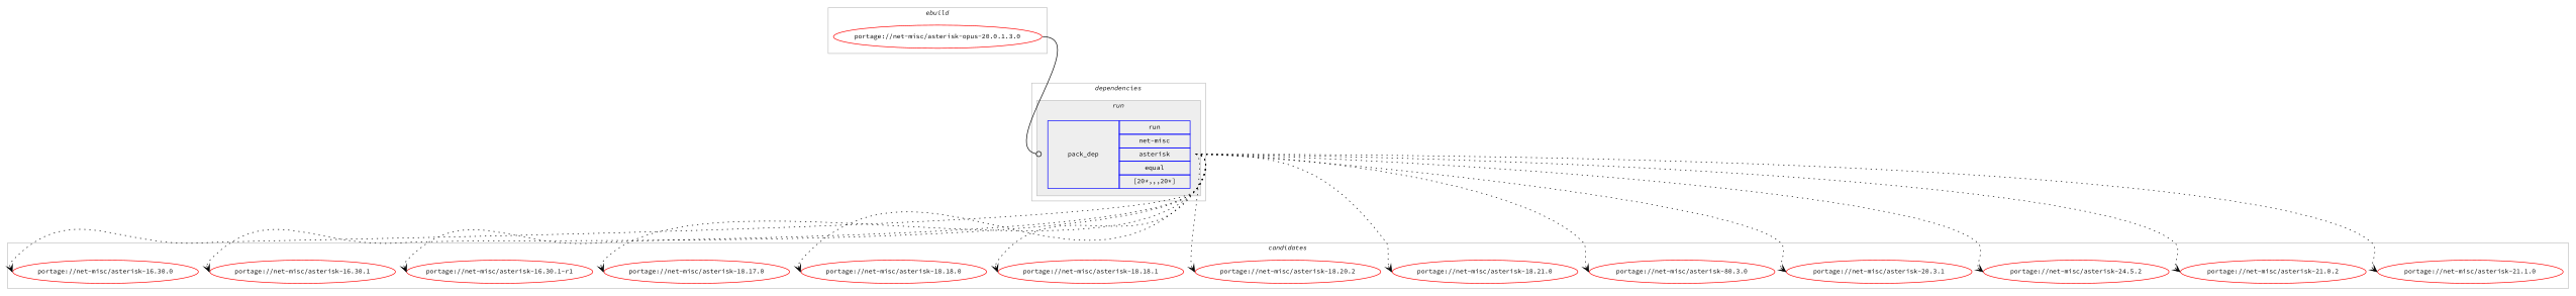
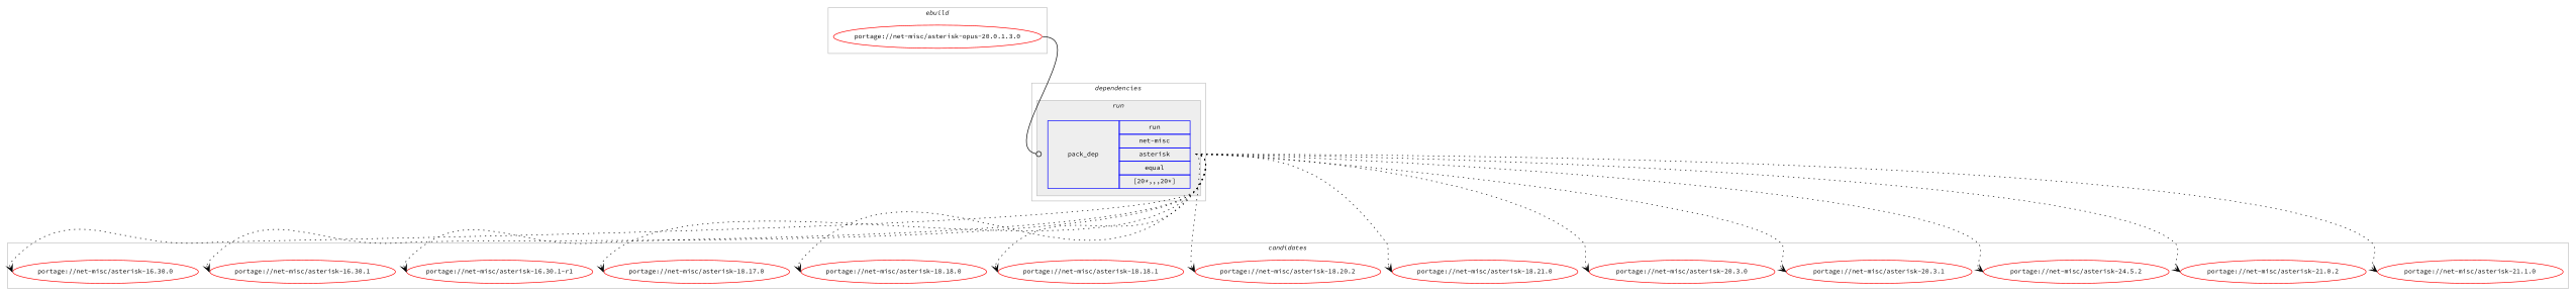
  digraph {
    compound=true
    concentrate=true
    fontname="Source Code Pro"
    fontsize=10
    newrank=true
    rankdir=TB
    ranksep=1.5
    node [color=red fontname="Source Code Pro" fontsize=10]
    edge [arrowhead=vee fontname="Source Code Pro" headport=w style=dotted tailport=e weight=100]
    n1 [label="portage://net-misc/asterisk-opus-20.0.1.3.0" width=4]
    n2 [color=blue label=<<TABLE BORDER="0" CELLBORDER="1" CELLSPACING="0" CELLPADDING="4" WIDTH="220"><TR><TD ROWSPAN="6" CELLPADDING="30">pack_dep</TD></TR><TR><TD WIDTH="110">run</TD></TR><TR><TD>net-misc</TD></TR><TR><TD>asterisk</TD></TR><TR><TD>equal</TD></TR><TR><TD>[20*,,,20*]</TD></TR></TABLE>> shape=none]
    n3 [label="portage://net-misc/asterisk-21.1.0" width=4]
    n4 [label="portage://net-misc/asterisk-21.0.2" width=4]
    n5 [label="portage://net-misc/asterisk-24.5.2" width=4]
    n6 [label="portage://net-misc/asterisk-20.3.1" width=4]
-   n7 [label="portage://net-misc/asterisk-80.3.0" width=4]
+   n7 [label="portage://net-misc/asterisk-20.3.0" width=4]
    n8 [label="portage://net-misc/asterisk-18.21.0" width=4]
    n9 [label="portage://net-misc/asterisk-18.20.2" width=4]
    n10 [label="portage://net-misc/asterisk-18.18.1" width=4]
    n11 [label="portage://net-misc/asterisk-18.18.0" width=4]
    n12 [label="portage://net-misc/asterisk-18.17.0" width=4]
    n13 [label="portage://net-misc/asterisk-16.30.1-r1" width=4]
    n14 [label="portage://net-misc/asterisk-16.30.1" width=4]
    n15 [label="portage://net-misc/asterisk-16.30.0" width=4]
    subgraph cluster_1 {
      color=gray
      label=<<i>ebuild</i>>
      n1
    }
    subgraph cluster_2 {
      color=gray
      label=<<i>dependencies</i>>
      subgraph cluster_3 {
        color=gray
        fillcolor="#eeeeee"
        label=<<i>compile</i>>
        style=filled
      }
      subgraph cluster_4 {
        color=gray
        fillcolor="#eeeeee"
        label=<<i>compile and run</i>>
        style=filled
      }
      subgraph cluster_5 {
        color=gray
        fillcolor="#eeeeee"
        label=<<i>run</i>>
        style=filled
        subgraph sub_6 {
          color=gray
          fillcolor="#eeeeee"
          label=<<i>run</i>>
          style=filled
          n2
        }
      }
    }
    subgraph cluster_7 {
      color=gray
      label=<<i>candidates</i>>
      rank=same
      subgraph sub_8 {
        color=black
        label=<<i>candidates</i>>
        nodesep=1
        rank=same
        n3
        n4
        n5
        n6
        n7
        n8
        n9
        n10
        n11
        n12
        n13
        n14
        n15
      }
    }
    n1 -> n2 [arrowhead=odot style=solid weight=20]
    n2 -> n3
    n2 -> n4
    n2 -> n5
    n2 -> n6
    n2 -> n7
    n2 -> n8
    n2 -> n9
    n2 -> n10
    n2 -> n11
    n2 -> n12
    n2 -> n13
    n2 -> n14
    n2 -> n15
  }
